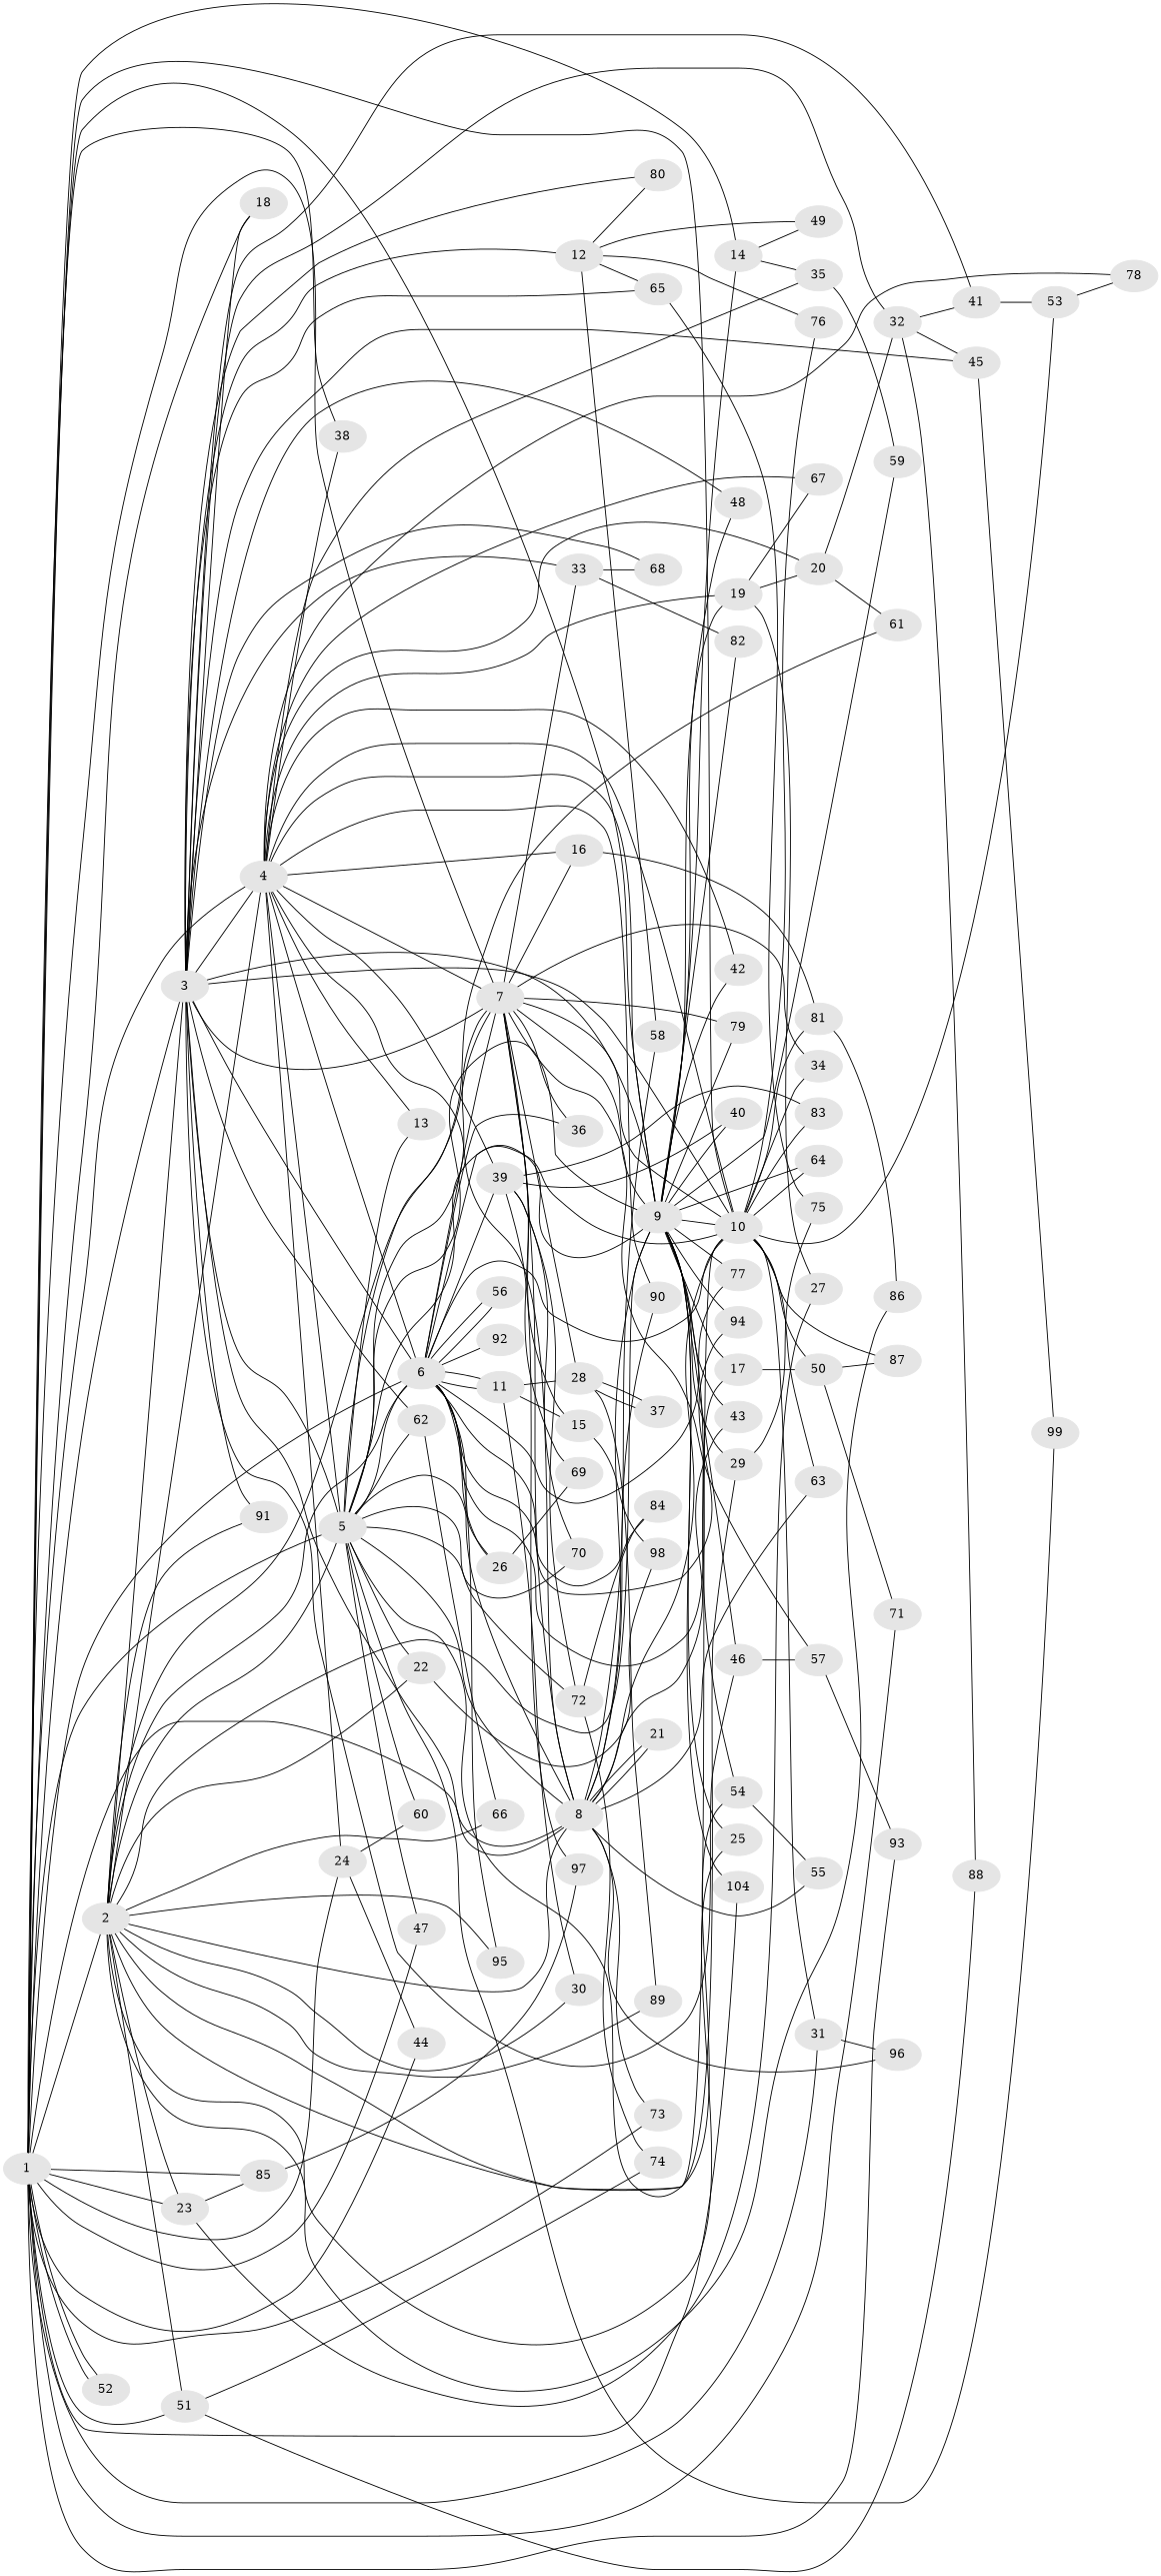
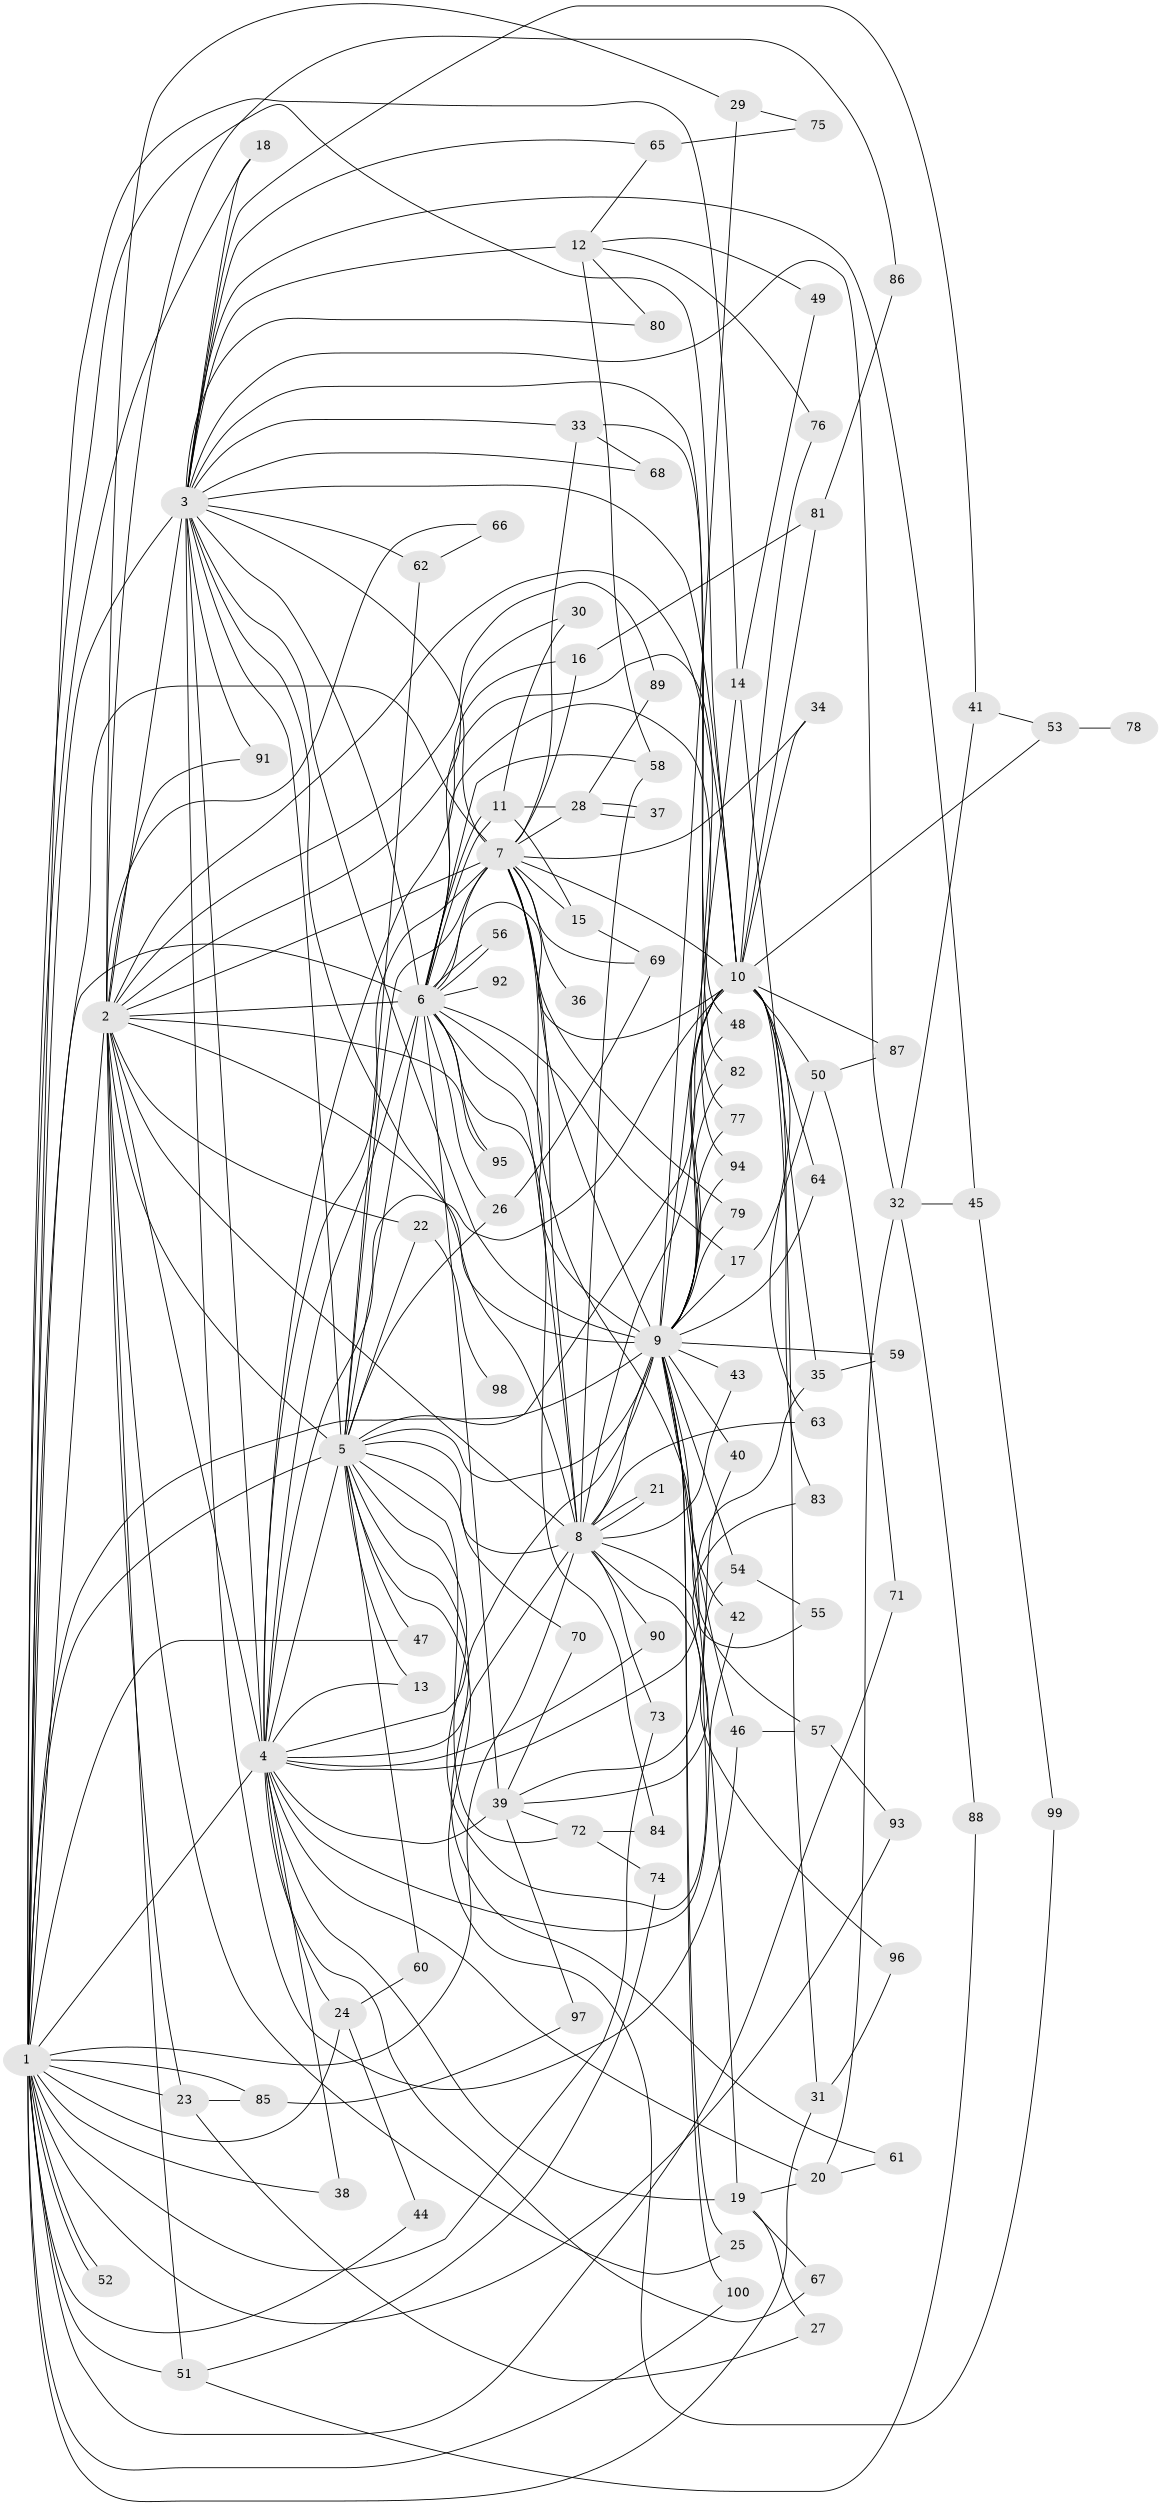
  graph {
    rankdir=LR
    node [color=gray90 style=filled]
    1
    2
    3
    4
    5
    6
    7
    8
    9
    10
    14
    18
    23
    24
    31
    38
    44
    47
    51
    52
    71
    73
    85
    93
-   100 [label=104]
+   100
    22
    25
    29
    30
    66
    86
    89
    91
    95
    12
    32
    33
    41
    45
    46
    48
    62
    65
    68
    80
    13
    16
    19
    20
    35
    39
    42
    67
    78
    90
    26
    54
    60
    61
    70
    72
    99
    11
    17
    36
    56
    77
    84
    92
    94
    15
    28
    34
    57
    69
    79
    21
    43
    55
    58
    63
    96
    40
    59
    64
    82
    50
    53
    76
    81
    83
    87
    49
    27
    88
    74
    97
    98
    75
    37
    1 -- 2
    1 -- 3
    1 -- 4
    1 -- 5
    1 -- 6
    1 -- 7
    1 -- 8
    1 -- 9
    1 -- 10
    1 -- 14
    1 -- 18
    1 -- 23
    1 -- 24
    1 -- 31
    1 -- 38
    1 -- 44
    1 -- 47
    1 -- 51
    1 -- 52
    1 -- 52
    1 -- 71
    1 -- 73
    1 -- 85
    1 -- 93
    1 -- 100
    2 -- 3
    2 -- 4
    2 -- 5
    2 -- 6
    2 -- 7
    2 -- 8
    2 -- 9
    2 -- 10
    2 -- 23
    2 -- 51
    2 -- 22
    2 -- 25
    2 -- 29
    2 -- 30
    2 -- 66
    2 -- 86
    2 -- 89
    2 -- 91
    2 -- 95
    3 -- 4
    3 -- 5
    3 -- 6
    3 -- 7
    3 -- 8
    3 -- 9
    3 -- 10
    3 -- 18
    3 -- 91
    3 -- 12
    3 -- 32
    3 -- 33
    3 -- 41
    3 -- 45
    3 -- 46
    3 -- 48
    3 -- 62
    3 -- 65
    3 -- 68
    3 -- 80
    4 -- 5
    4 -- 6
    4 -- 7
    4 -- 8
    4 -- 9
    4 -- 10
    4 -- 24
    4 -- 38
    4 -- 13
    4 -- 16
    4 -- 19
    4 -- 20
    4 -- 35
    4 -- 39
    4 -- 42
    4 -- 67
-   4 -- 78
    4 -- 90
    5 -- 6
    5 -- 7
    5 -- 8
    5 -- 9
    5 -- 10
    5 -- 47
    5 -- 22
    5 -- 62
    5 -- 13
    5 -- 26
    5 -- 54
    5 -- 60
    5 -- 61
    5 -- 70
    5 -- 72
    5 -- 99
    6 -- 7
    6 -- 8
    6 -- 9
    6 -- 10
    6 -- 95
    6 -- 39
    6 -- 26
    6 -- 11
    6 -- 11
    6 -- 17
-   6 -- 36
+   6 -- 58
    6 -- 56
    6 -- 56
    6 -- 77
    6 -- 84
    6 -- 92
    6 -- 94
    7 -- 8
    7 -- 9
    7 -- 10
    7 -- 33
    7 -- 16
    7 -- 36
    7 -- 15
    7 -- 28
    7 -- 34
    7 -- 57
    7 -- 69
    7 -- 79
    8 -- 9
    8 -- 10
    8 -- 73
    8 -- 90
    8 -- 21
    8 -- 21
    8 -- 43
    8 -- 55
    8 -- 58
    8 -- 63
    8 -- 96
    9 -- 10
    9 -- 14
    9 -- 100
    9 -- 25
    9 -- 29
    9 -- 46
    9 -- 48
    9 -- 19
    9 -- 42
    9 -- 54
    9 -- 17
    9 -- 77
    9 -- 94
    9 -- 79
    9 -- 43
    9 -- 40
    9 -- 59
    9 -- 64
    9 -- 82
    10 -- 31
    10 -- 34
    10 -- 63
    10 -- 64
    10 -- 50
    10 -- 53
    10 -- 76
    10 -- 81
    10 -- 83
    10 -- 87
    14 -- 35
    14 -- 49
    23 -- 85
    23 -- 27
    24 -- 44
    24 -- 60
    31 -- 96
    51 -- 88
    51 -- 74
    85 -- 97
    22 -- 98
    29 -- 75
    12 -- 65
    12 -- 80
    12 -- 58
    12 -- 76
    12 -- 49
    32 -- 41
    32 -- 45
    32 -- 88
    33 -- 68
    33 -- 82
    41 -- 53
    45 -- 99
    46 -- 57
    62 -- 66
    65 -- 75
    16 -- 81
    19 -- 20
    19 -- 67
    19 -- 27
    20 -- 32
    20 -- 61
    35 -- 59
    39 -- 70
    39 -- 72
    39 -- 40
    39 -- 83
    39 -- 97
    26 -- 69
    54 -- 55
    72 -- 84
    72 -- 74
    11 -- 30
    11 -- 15
    11 -- 28
    17 -- 50
-   15 -- 98
+   15 -- 69
    28 -- 89
    28 -- 37
    28 -- 37
    57 -- 93
    50 -- 71
    50 -- 87
    53 -- 78
    81 -- 86
  }
